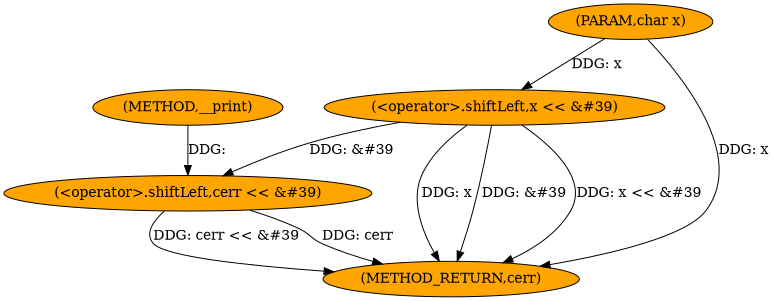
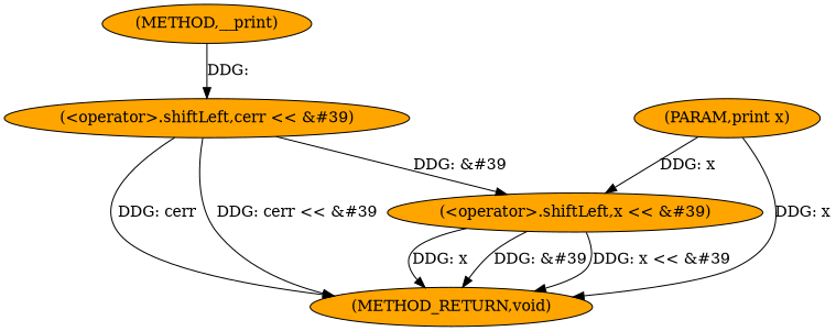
  digraph {
    node [fillcolor=orange style=filled]
    n1 [label="(METHOD,__print)"]
    n2 [label="(<operator>.shiftLeft,cerr << &#39)"]
-   n3 [label="(PARAM,char x)"]
+   n3 [label="(PARAM,print x)"]
    n4 [label="(<operator>.shiftLeft,x << &#39)"]
-   n5 [label="(METHOD_RETURN,cerr)"]
+   n5 [label="(METHOD_RETURN,void)"]
    n1 -> n2 [label="DDG: "]
-   n4 -> n2 [label="DDG: &#39"]
+   n2 -> n4 [label="DDG: &#39"]
    n2 -> n5 [label="DDG: cerr << &#39"]
    n2 -> n5 [label="DDG: cerr"]
    n3 -> n4 [label="DDG: x"]
    n3 -> n5 [label="DDG: x"]
    n4 -> n5 [label="DDG: x"]
    n4 -> n5 [label="DDG: &#39"]
    n4 -> n5 [label="DDG: x << &#39"]
  }
